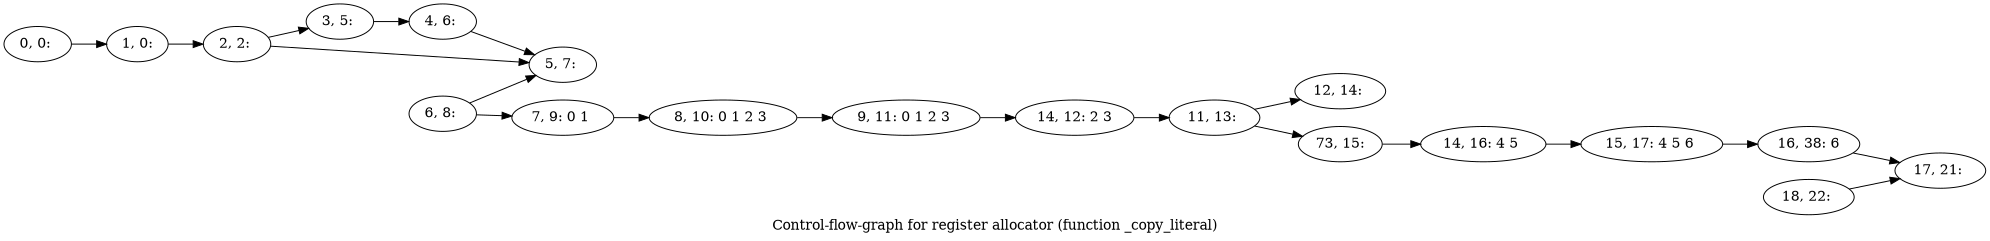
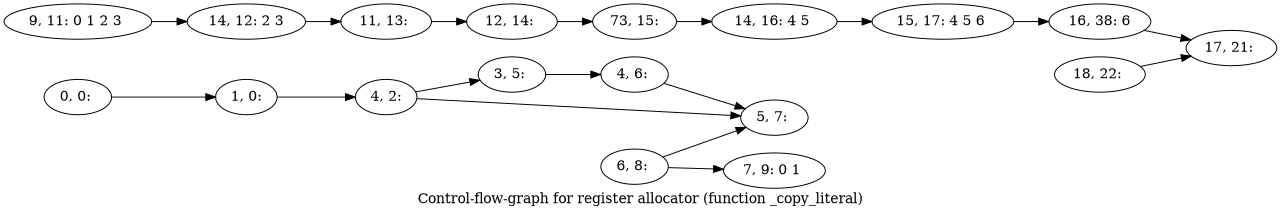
  digraph {
    label="Control-flow-graph for register allocator (function _copy_literal)"
    rankdir=LR
    n1 [label="0, 0: "]
    n2 [label="1, 0:"]
-   n3 [label="2, 2: "]
+   n3 [label="4, 2:"]
    n4 [label="3, 5: "]
    n5 [label="5, 7: "]
    n6 [label="4, 6: "]
    n7 [label="6, 8: "]
    n8 [label="7, 9: 0 1 "]
-   n9 [label="8, 10: 0 1 2 3 "]
    n10 [label="9, 11: 0 1 2 3 "]
    n11 [label="14, 12: 2 3"]
    n12 [label="11, 13: "]
    n13 [label="12, 14: "]
    n14 [label="73, 15:"]
    n15 [label="14, 16: 4 5 "]
    n16 [label="15, 17: 4 5 6 "]
    n17 [label="16, 38: 6"]
    n18 [label="17, 21: "]
    n19 [label="18, 22: "]
    n1 -> n2
    n2 -> n3
    n3 -> n4
    n3 -> n5
    n4 -> n6
    n6 -> n5
    n7 -> n5
    n7 -> n8
-   n8 -> n9
-   n9 -> n10
    n10 -> n11
    n11 -> n12
    n12 -> n13
-   n12 -> n14
+   n13 -> n14
    n14 -> n15
    n15 -> n16
    n16 -> n17
    n17 -> n18
    n19 -> n18
  }
